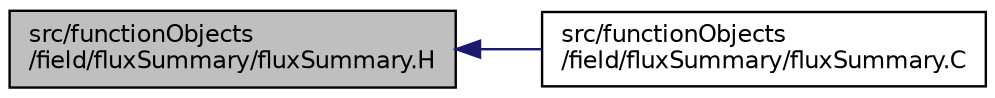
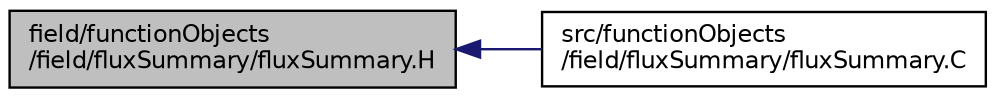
  digraph {
    rankdir=LR
    node [color=black fontname=Helvetica fontsize=10 shape=record]
-   n1 [fillcolor=grey75 fontcolor=black height=0.2 label="src/functionObjects\l/field/fluxSummary/fluxSummary.H" style=filled width=0.4]
+   n1 [fillcolor=grey75 fontcolor=black height=0.2 label="field/functionObjects\l/field/fluxSummary/fluxSummary.H" style=filled width=0.4]
    n2 [height=0.2 label="src/functionObjects\l/field/fluxSummary/fluxSummary.C" width=0.4]
    n1 -> n2 [color=midnightblue dir=back fontname=Helvetica fontsize=10 labelfontname=Helvetica labelfontsize=10 style=solid]
  }
